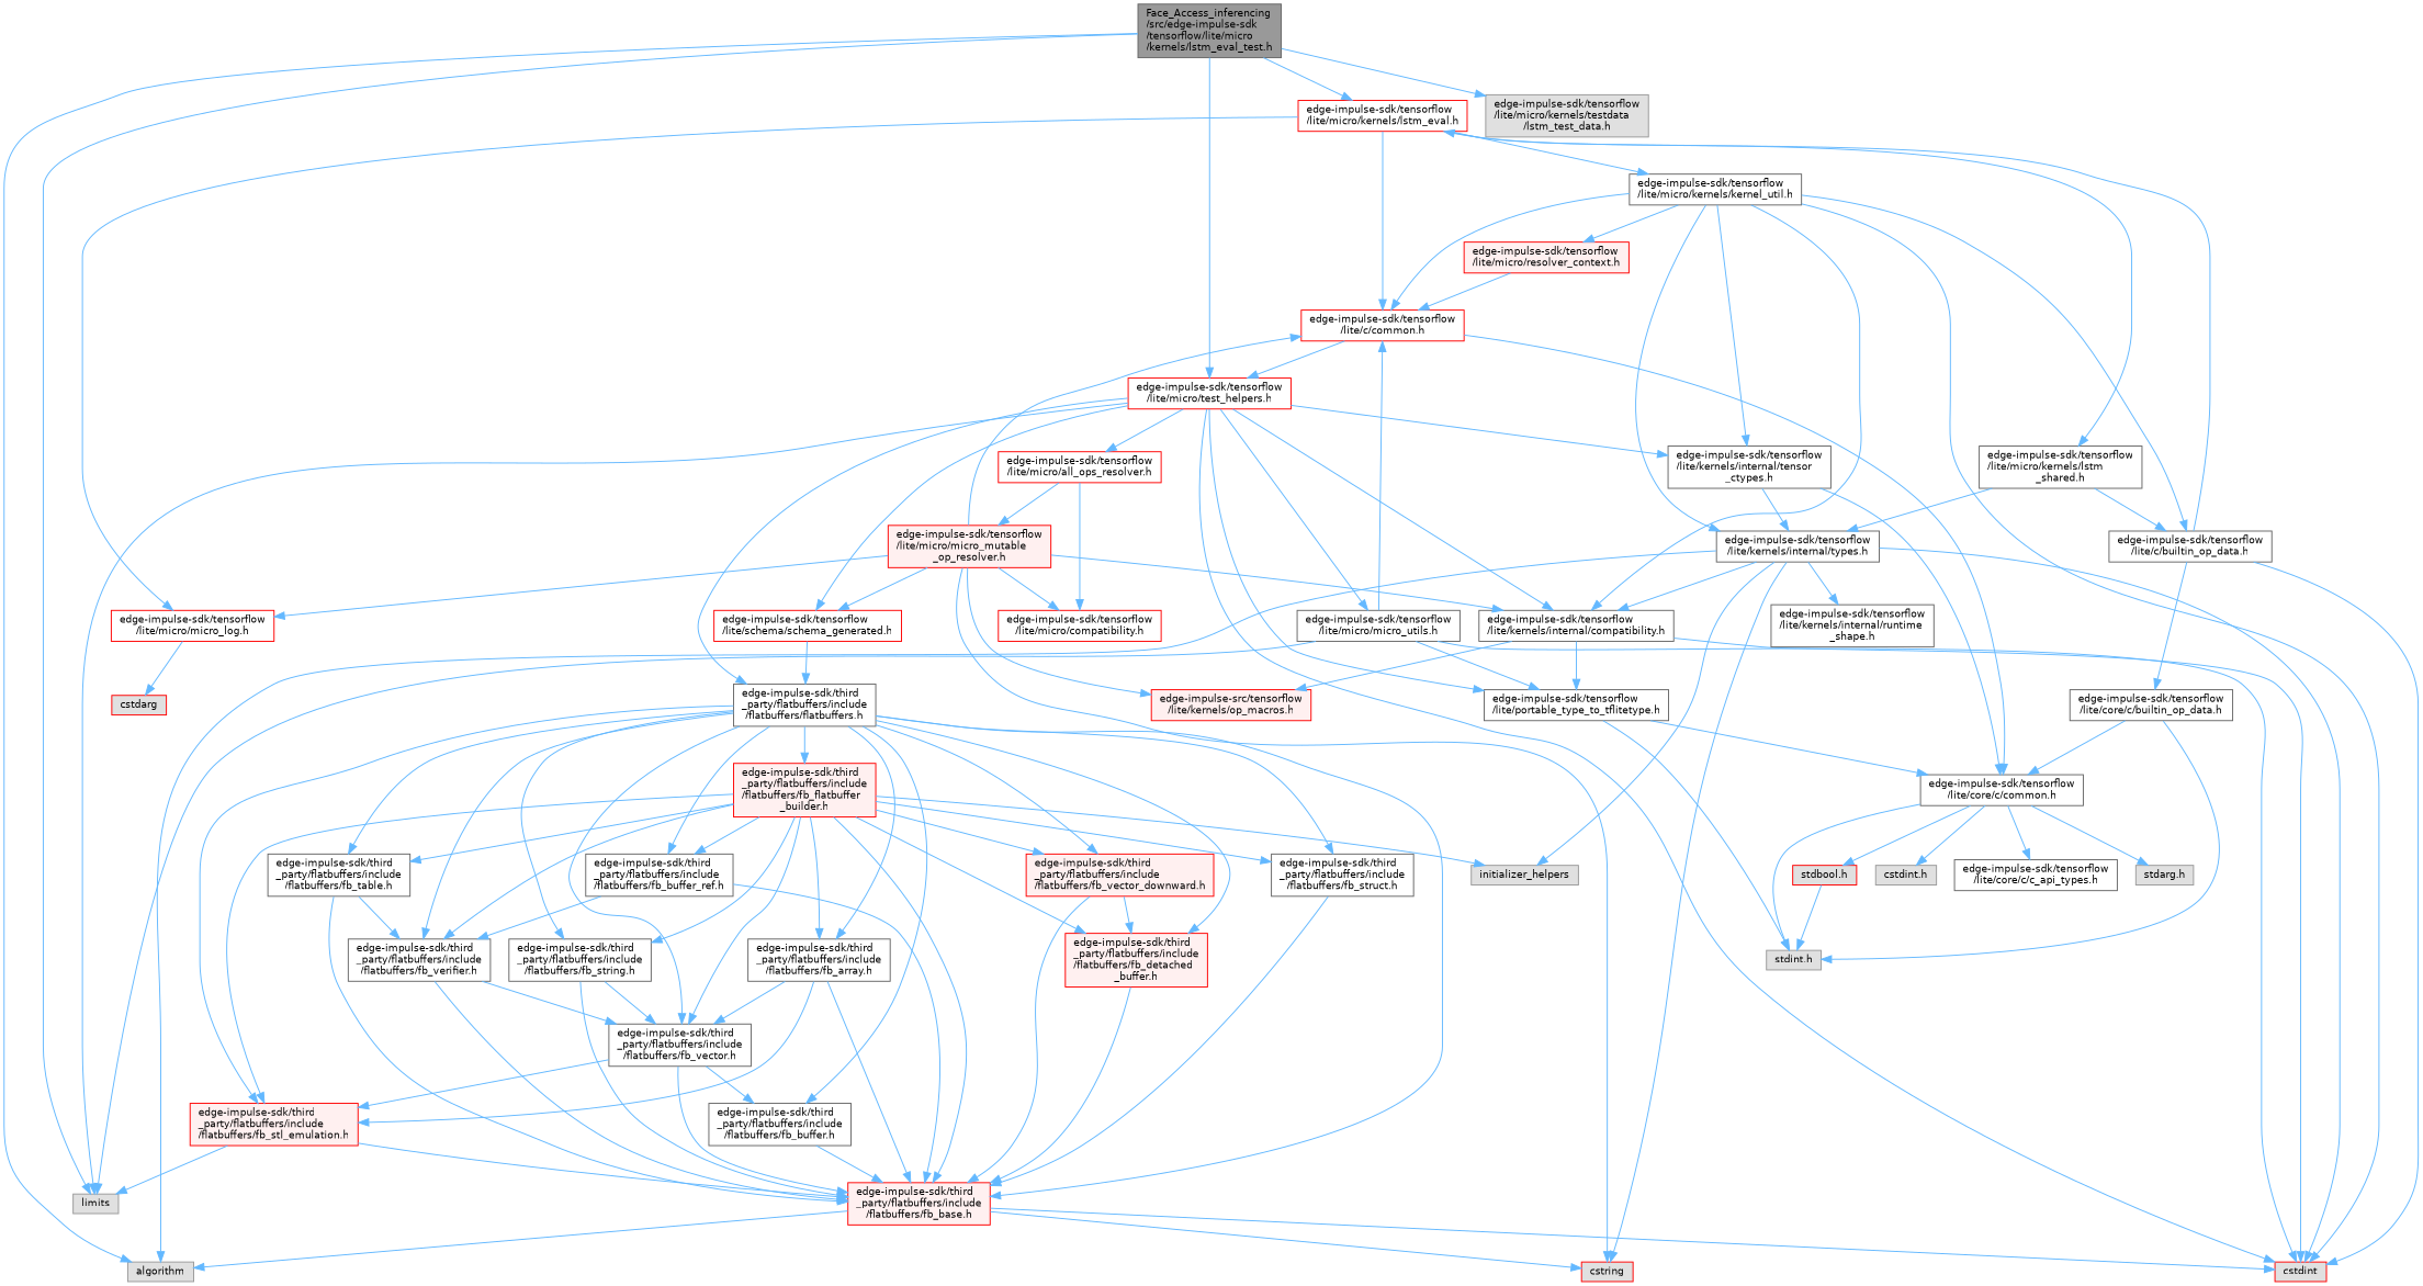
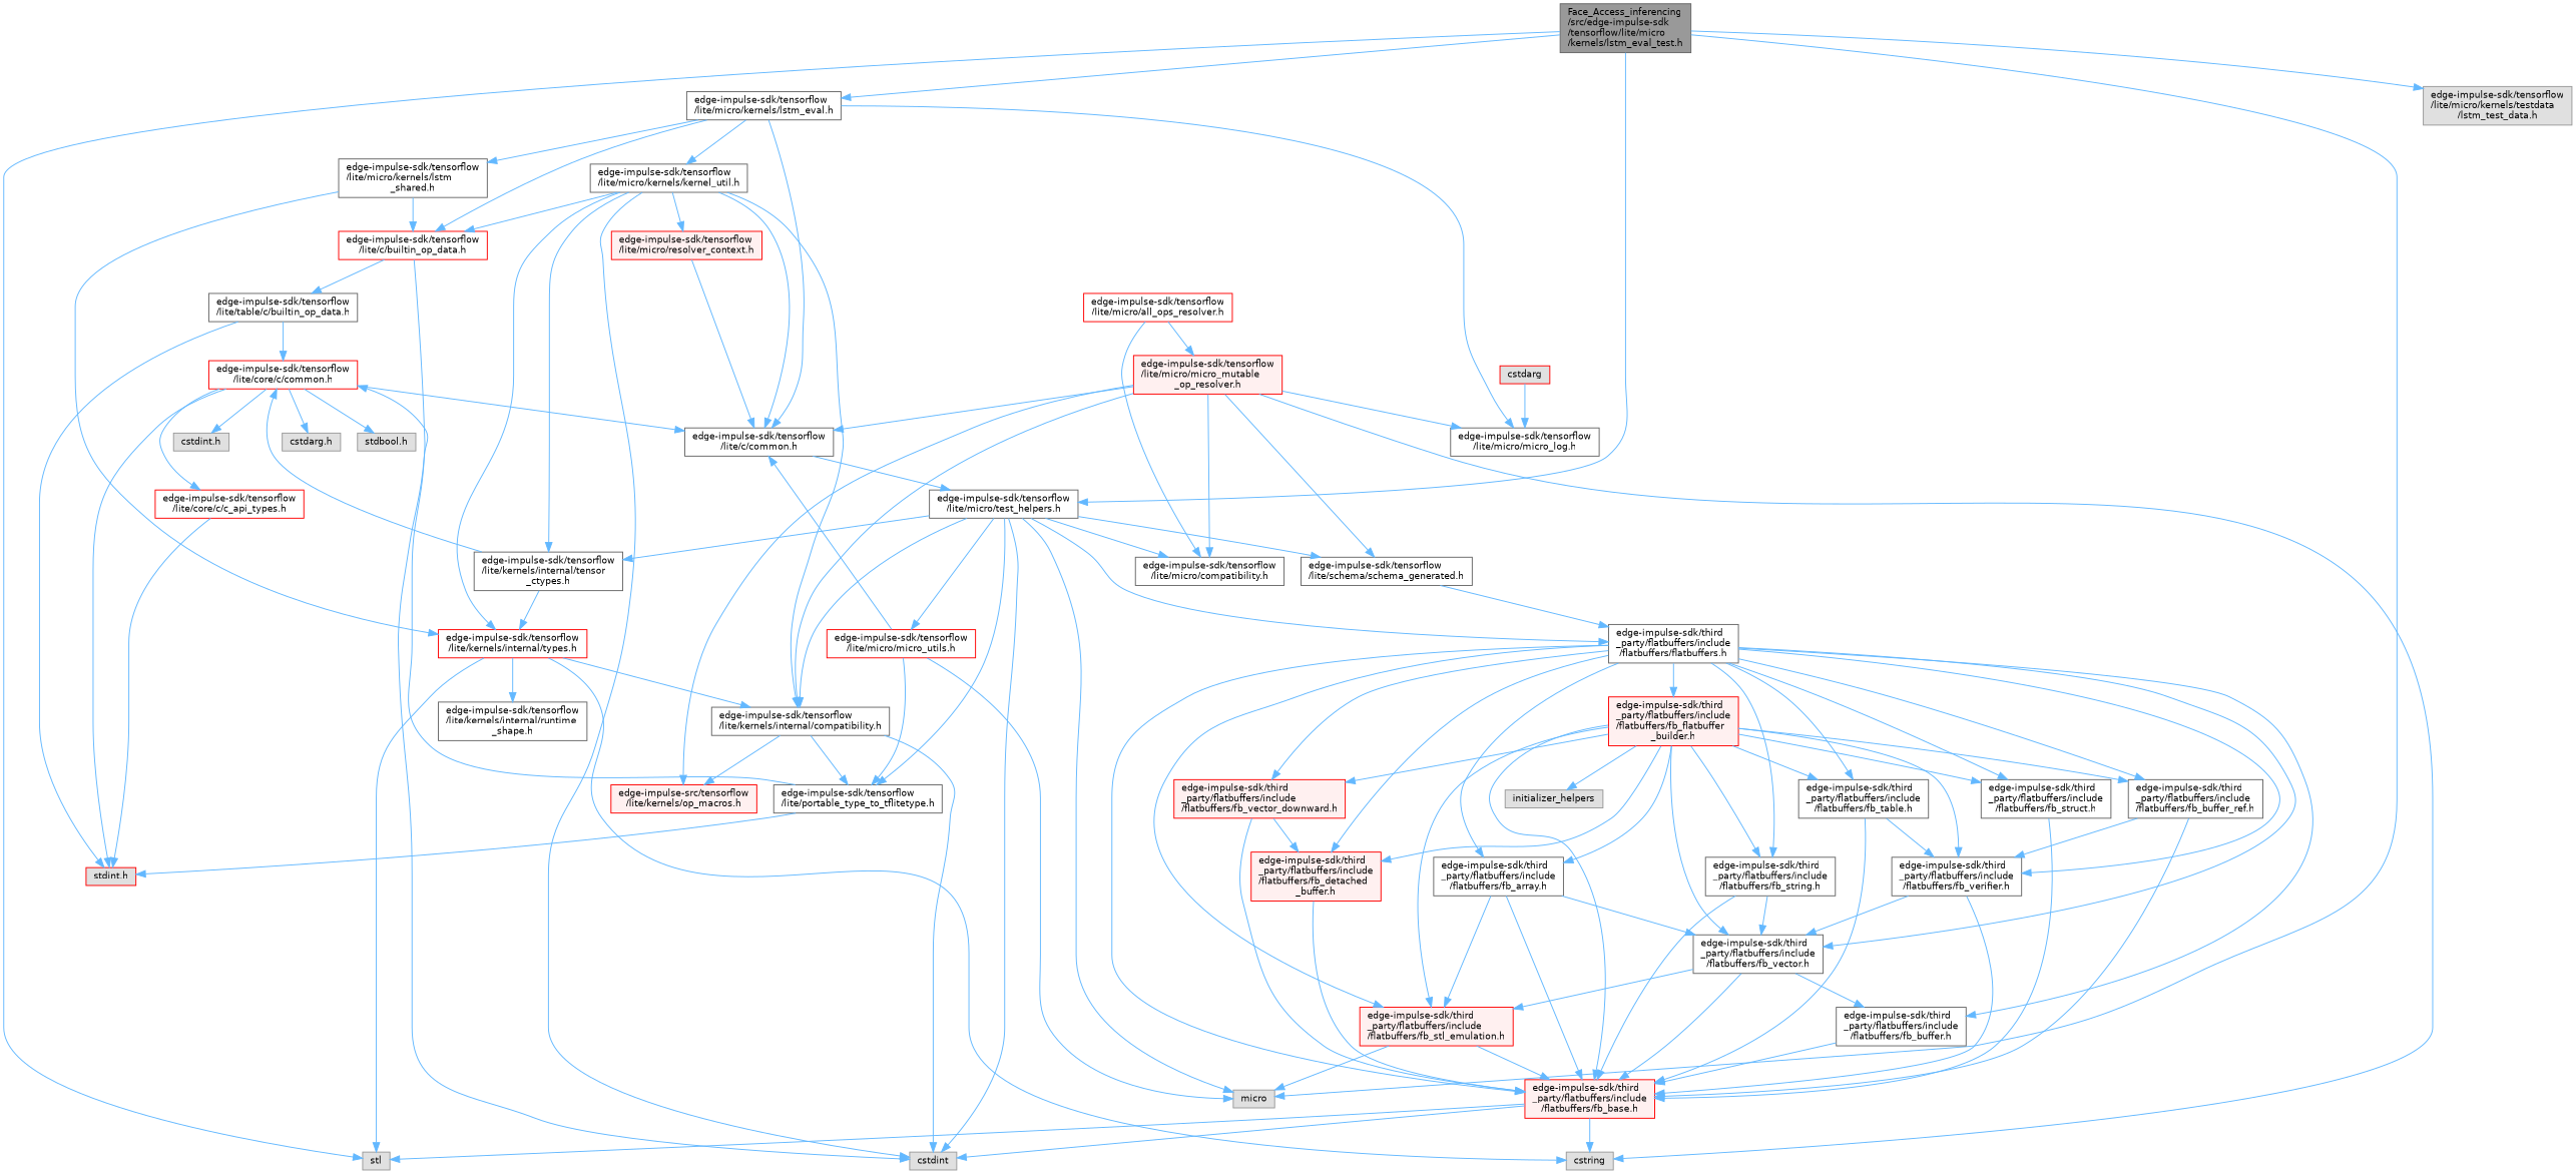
  digraph {
    node [color=grey40 fillcolor=white fontname=Helvetica fontsize=10 shape=box style=filled]
    edge [color=steelblue1 fontname=Helvetica fontsize=10 labelfontname=Helvetica labelfontsize=10 style=solid]
    n1 [color=gray40 fillcolor=grey60 fontcolor=black height=0.2 label="Face_Access_inferencing\l/src/edge-impulse-sdk\l/tensorflow/lite/micro\l/kernels/lstm_eval_test.h" width=0.4]
-   n2 [color=grey60 fillcolor="#E0E0E0" height=0.2 label=algorithm width=0.4]
-   n3 [color=grey60 fillcolor="#E0E0E0" height=0.2 label=limits width=0.4]
-   n4 [color=red height=0.2 label="edge-impulse-sdk/tensorflow\l/lite/micro/kernels/lstm_eval.h" width=0.4]
+   n2 [color=grey60 fillcolor="#E0E0E0" height=0.2 label=stl width=0.4]
+   n3 [color=grey60 fillcolor="#E0E0E0" height=0.2 label=micro width=0.4]
+   n4 [height=0.2 label="edge-impulse-sdk/tensorflow\l/lite/micro/kernels/lstm_eval.h" width=0.4]
    n5 [color=grey60 fillcolor="#E0E0E0" height=0.2 label="edge-impulse-sdk/tensorflow\l/lite/micro/kernels/testdata\l/lstm_test_data.h" width=0.4]
-   n6 [color=red height=0.2 label="edge-impulse-sdk/tensorflow\l/lite/micro/test_helpers.h" width=0.4]
-   n7 [height=0.2 label="edge-impulse-sdk/tensorflow\l/lite/c/builtin_op_data.h" width=0.4]
-   n8 [color=red height=0.2 label="edge-impulse-sdk/tensorflow\l/lite/c/common.h" width=0.4]
+   n6 [height=0.2 label="edge-impulse-sdk/tensorflow\l/lite/micro/test_helpers.h" width=0.4]
+   n7 [color=red height=0.2 label="edge-impulse-sdk/tensorflow\l/lite/c/builtin_op_data.h" width=0.4]
+   n8 [height=0.2 label="edge-impulse-sdk/tensorflow\l/lite/c/common.h" width=0.4]
    n9 [height=0.2 label="edge-impulse-sdk/tensorflow\l/lite/micro/kernels/kernel_util.h" width=0.4]
    n10 [height=0.2 label="edge-impulse-sdk/tensorflow\l/lite/micro/kernels/lstm\l_shared.h" width=0.4]
-   n11 [color=red height=0.2 label="edge-impulse-sdk/tensorflow\l/lite/micro/micro_log.h" width=0.4]
-   n12 [color=red fillcolor="#E0E0E0" height=0.2 label=cstdint width=0.4]
+   n11 [height=0.2 label="edge-impulse-sdk/tensorflow\l/lite/micro/micro_log.h" width=0.4]
+   n12 [color=grey60 fillcolor="#E0E0E0" height=0.2 label=cstdint width=0.4]
    n13 [height=0.2 label="edge-impulse-sdk/tensorflow\l/lite/kernels/internal/compatibility.h" width=0.4]
    n14 [height=0.2 label="edge-impulse-sdk/tensorflow\l/lite/kernels/internal/tensor\l_ctypes.h" width=0.4]
    n15 [height=0.2 label="edge-impulse-sdk/tensorflow\l/lite/portable_type_to_tflitetype.h" width=0.4]
    n16 [height=0.2 label="edge-impulse-sdk/third\l_party/flatbuffers/include\l/flatbuffers/flatbuffers.h" width=0.4]
    n17 [color=red height=0.2 label="edge-impulse-sdk/tensorflow\l/lite/micro/all_ops_resolver.h" width=0.4]
-   n18 [color=red height=0.2 label="edge-impulse-sdk/tensorflow\l/lite/schema/schema_generated.h" width=0.4]
-   n19 [height=0.2 label="edge-impulse-sdk/tensorflow\l/lite/micro/micro_utils.h" width=0.4]
-   n20 [height=0.2 label="edge-impulse-sdk/tensorflow\l/lite/core/c/builtin_op_data.h" width=0.4]
-   n21 [height=0.2 label="edge-impulse-sdk/tensorflow\l/lite/core/c/common.h" width=0.4]
-   n22 [height=0.2 label="edge-impulse-sdk/tensorflow\l/lite/kernels/internal/types.h" width=0.4]
+   n18 [height=0.2 label="edge-impulse-sdk/tensorflow\l/lite/schema/schema_generated.h" width=0.4]
+   n19 [color=red height=0.2 label="edge-impulse-sdk/tensorflow\l/lite/micro/micro_utils.h" width=0.4]
+   n20 [height=0.2 label="edge-impulse-sdk/tensorflow\l/lite/table/c/builtin_op_data.h" width=0.4]
+   n21 [color=red height=0.2 label="edge-impulse-sdk/tensorflow\l/lite/core/c/common.h" width=0.4]
+   n22 [color=red height=0.2 label="edge-impulse-sdk/tensorflow\l/lite/kernels/internal/types.h" width=0.4]
    n23 [color=red fillcolor="#FFF0F0" height=0.2 label="edge-impulse-sdk/tensorflow\l/lite/micro/resolver_context.h" width=0.4]
    n24 [color=red fillcolor="#E0E0E0" height=0.2 label=cstdarg width=0.4]
-   n25 [color=grey60 fillcolor="#E0E0E0" height=0.2 label="stdint.h" width=0.4]
-   n26 [color=grey60 fillcolor="#E0E0E0" height=0.2 label="stdarg.h" width=0.4]
-   n27 [color=red fillcolor="#E0E0E0" height=0.2 label="stdbool.h" width=0.4]
+   n25 [color=red fillcolor="#E0E0E0" height=0.2 label="stdint.h" width=0.4]
+   n26 [color=grey60 fillcolor="#E0E0E0" height=0.2 label="cstdarg.h" width=0.4]
+   n27 [color=grey60 fillcolor="#E0E0E0" height=0.2 label="stdbool.h" width=0.4]
    n28 [color=grey60 fillcolor="#E0E0E0" height=0.2 label="cstdint.h" width=0.4]
-   n29 [height=0.2 label="edge-impulse-sdk/tensorflow\l/lite/core/c/c_api_types.h" width=0.4]
+   n29 [color=red height=0.2 label="edge-impulse-sdk/tensorflow\l/lite/core/c/c_api_types.h" width=0.4]
    n30 [color=red fillcolor="#FFF0F0" height=0.2 label="edge-impulse-src/tensorflow\l/lite/kernels/op_macros.h" width=0.4]
-   n31 [color=red fillcolor="#E0E0E0" height=0.2 label=cstring width=0.4]
+   n31 [color=grey60 fillcolor="#E0E0E0" height=0.2 label=cstring width=0.4]
    n32 [color=grey60 fillcolor="#E0E0E0" height=0.2 label=initializer_helpers width=0.4]
    n33 [height=0.2 label="edge-impulse-sdk/tensorflow\l/lite/kernels/internal/runtime\l_shape.h" width=0.4]
    n34 [height=0.2 label="edge-impulse-sdk/third\l_party/flatbuffers/include\l/flatbuffers/fb_array.h" width=0.4]
    n35 [color=red fillcolor="#FFF0F0" height=0.2 label="edge-impulse-sdk/third\l_party/flatbuffers/include\l/flatbuffers/fb_base.h" width=0.4]
    n36 [color=red fillcolor="#FFF0F0" height=0.2 label="edge-impulse-sdk/third\l_party/flatbuffers/include\l/flatbuffers/fb_stl_emulation.h" width=0.4]
    n37 [height=0.2 label="edge-impulse-sdk/third\l_party/flatbuffers/include\l/flatbuffers/fb_vector.h" width=0.4]
    n38 [height=0.2 label="edge-impulse-sdk/third\l_party/flatbuffers/include\l/flatbuffers/fb_buffer.h" width=0.4]
    n39 [height=0.2 label="edge-impulse-sdk/third\l_party/flatbuffers/include\l/flatbuffers/fb_buffer_ref.h" width=0.4]
    n40 [height=0.2 label="edge-impulse-sdk/third\l_party/flatbuffers/include\l/flatbuffers/fb_verifier.h" width=0.4]
    n41 [color=red fillcolor="#FFF0F0" height=0.2 label="edge-impulse-sdk/third\l_party/flatbuffers/include\l/flatbuffers/fb_detached\l_buffer.h" width=0.4]
    n42 [color=red fillcolor="#FFF0F0" height=0.2 label="edge-impulse-sdk/third\l_party/flatbuffers/include\l/flatbuffers/fb_flatbuffer\l_builder.h" width=0.4]
    n43 [height=0.2 label="edge-impulse-sdk/third\l_party/flatbuffers/include\l/flatbuffers/fb_string.h" width=0.4]
    n44 [height=0.2 label="edge-impulse-sdk/third\l_party/flatbuffers/include\l/flatbuffers/fb_struct.h" width=0.4]
    n45 [height=0.2 label="edge-impulse-sdk/third\l_party/flatbuffers/include\l/flatbuffers/fb_table.h" width=0.4]
    n46 [color=red fillcolor="#FFF0F0" height=0.2 label="edge-impulse-sdk/third\l_party/flatbuffers/include\l/flatbuffers/fb_vector_downward.h" width=0.4]
-   n47 [color=red height=0.2 label="edge-impulse-sdk/tensorflow\l/lite/micro/compatibility.h" width=0.4]
+   n47 [height=0.2 label="edge-impulse-sdk/tensorflow\l/lite/micro/compatibility.h" width=0.4]
    n48 [color=red fillcolor="#FFF0F0" height=0.2 label="edge-impulse-sdk/tensorflow\l/lite/micro/micro_mutable\l_op_resolver.h" width=0.4]
    n1 -> n2
    n1 -> n3
    n1 -> n4
    n1 -> n5
    n1 -> n6
-   n7 -> n4
+   n4 -> n7
    n4 -> n8
    n4 -> n9
    n4 -> n10
    n4 -> n11
    n6 -> n3
    n6 -> n12
    n6 -> n13
    n6 -> n14
    n6 -> n15
    n6 -> n16
-   n6 -> n17
+   n6 -> n47
    n6 -> n18
    n6 -> n19
    n7 -> n12
    n7 -> n20
    n8 -> n6
-   n8 -> n21
+   n21 -> n8
    n9 -> n7
    n9 -> n8
    n9 -> n12
    n9 -> n13
    n9 -> n14
    n9 -> n22
    n9 -> n23
    n10 -> n7
    n10 -> n22
-   n11 -> n24
+   n24 -> n11
    n13 -> n12
    n13 -> n15
    n13 -> n30
    n14 -> n21
    n14 -> n22
    n15 -> n21
    n15 -> n25
    n16 -> n34
    n16 -> n35
    n16 -> n36
    n16 -> n37
    n16 -> n38
    n16 -> n39
    n16 -> n40
    n16 -> n41
    n16 -> n42
    n16 -> n43
    n16 -> n44
    n16 -> n45
    n16 -> n46
    n17 -> n47
    n17 -> n48
    n18 -> n16
    n19 -> n3
    n19 -> n8
-   n19 -> n12
    n19 -> n15
    n20 -> n21
    n20 -> n25
    n21 -> n25
    n21 -> n26
    n21 -> n27
    n21 -> n28
    n21 -> n29
    n22 -> n2
-   n22 -> n12
    n22 -> n13
    n22 -> n31
-   n22 -> n32
    n22 -> n33
    n23 -> n8
-   n27 -> n25
+   n29 -> n25
    n34 -> n35
    n34 -> n36
    n34 -> n37
    n35 -> n2
    n35 -> n12
    n35 -> n31
    n36 -> n3
    n36 -> n35
    n37 -> n35
    n37 -> n36
    n37 -> n38
    n38 -> n35
    n39 -> n35
    n39 -> n40
    n40 -> n35
    n40 -> n37
    n41 -> n35
    n42 -> n32
    n42 -> n34
    n42 -> n35
    n42 -> n36
    n42 -> n37
    n42 -> n39
    n42 -> n40
    n42 -> n41
    n42 -> n43
    n42 -> n44
    n42 -> n45
    n42 -> n46
    n43 -> n35
    n43 -> n37
    n44 -> n35
    n45 -> n35
    n45 -> n40
    n46 -> n35
    n46 -> n41
    n48 -> n8
    n48 -> n11
    n48 -> n13
    n48 -> n18
    n48 -> n30
    n48 -> n31
    n48 -> n47
  }
